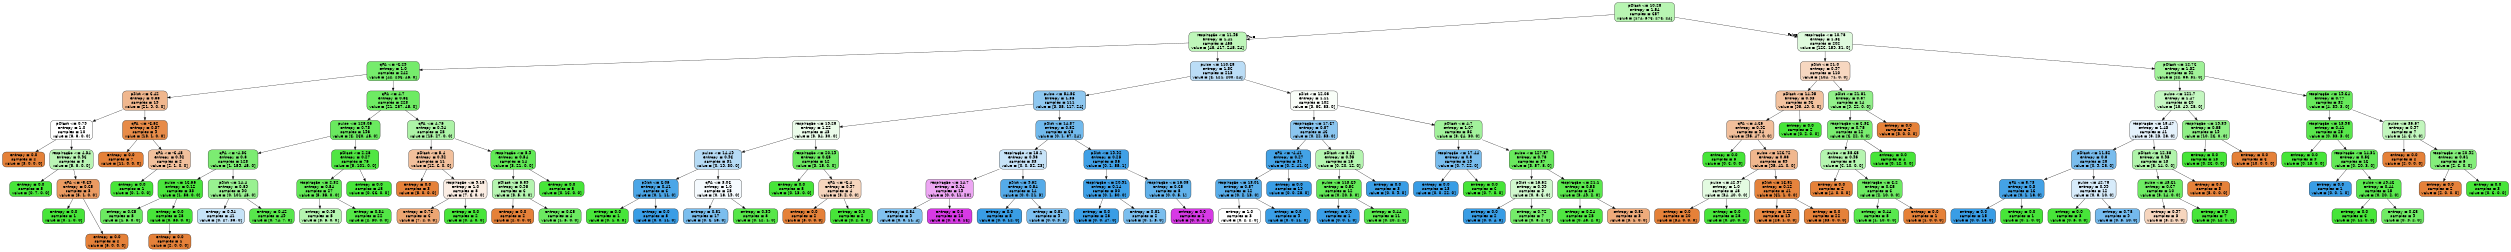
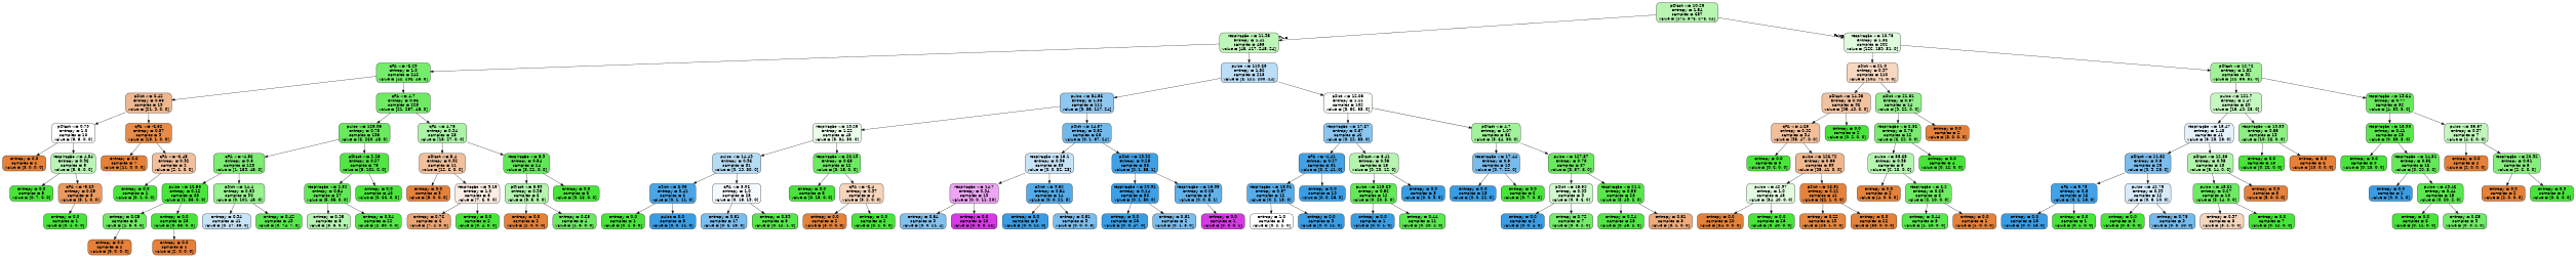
  digraph {
    node [color=black fillcolor="#47e539" fontname=helvetica shape=box style="filled, rounded"]
    edge [fontname=helvetica]
    n1 [fillcolor="#b8f5b2" label="pDiast <= 10.28\nentropy = 1.54\nsamples = 657\nvalue = [174, 576, 276, 24]"]
    n2 [fillcolor="#bef6b9" label="respiração <= 11.95\nentropy = 1.41\nsamples = 455\nvalue = [48, 417, 245, 24]"]
    n3 [fillcolor="#dffadd" label="respiração <= 10.78\nentropy = 1.36\nsamples = 202\nvalue = [126, 159, 31, 0]"]
    n4 [fillcolor="#76ec6c" label="qPA <= -6.29\nentropy = 1.0\nsamples = 242\nvalue = [42, 296, 45, 0]"]
    n5 [fillcolor="#bbddf6" label="pulso <= 110.68\nentropy = 1.36\nsamples = 213\nvalue = [6, 121, 200, 24]"]
    n6 [fillcolor="#f7d7c0" label="pSist <= 21.0\nentropy = 0.97\nsamples = 110\nvalue = [104, 71, 0, 0]"]
    n7 [fillcolor="#a0f298" label="pDiast <= 12.76\nentropy = 1.32\nsamples = 92\nvalue = [22, 88, 31, 0]"]
    n8 [fillcolor="#f0b78e" label="pSist <= 6.42\nentropy = 0.88\nsamples = 19\nvalue = [21, 9, 0, 0]"]
    n9 [fillcolor="#6eeb63" label="qPA <= 4.7\nentropy = 0.86\nsamples = 223\nvalue = [21, 287, 45, 0]"]
    n10 [fillcolor="#8ec7f0" label="pulso <= 54.56\nentropy = 1.35\nsamples = 111\nvalue = [3, 35, 117, 24]"]
    n11 [fillcolor="#f9fef8" label="pSist <= 12.08\nentropy = 1.11\nsamples = 102\nvalue = [3, 86, 83, 0]"]
    n12 [fillcolor="#ffffff" label="pDiast <= 0.79\nentropy = 1.0\nsamples = 10\nvalue = [8, 8, 0, 0]"]
    n13 [fillcolor="#e78b48" label="qPA <= -6.52\nentropy = 0.37\nsamples = 9\nvalue = [13, 1, 0, 0]"]
    n14 [fillcolor="#6aea5f" label="pulso <= 128.05\nentropy = 0.73\nsamples = 198\nvalue = [6, 260, 45, 0]"]
    n15 [fillcolor="#adf3a7" label="qPA <= 4.75\nentropy = 0.94\nsamples = 25\nvalue = [15, 27, 0, 0]"]
    n16 [fillcolor="#e58139" label="entropy = 0.0\nsamples = 2\nvalue = [3, 0, 0, 0]"]
    n17 [fillcolor="#baf5b5" label="respiração <= 4.34\nentropy = 0.96\nsamples = 8\nvalue = [5, 8, 0, 0]"]
    n18 [fillcolor="#e58139" label="entropy = 0.0\nsamples = 7\nvalue = [11, 0, 0, 0]"]
    n19 [fillcolor="#f2c09c" label="qPA <= -6.45\nentropy = 0.92\nsamples = 2\nvalue = [2, 1, 0, 0]"]
    n20 [label="entropy = 0.0\nsamples = 5\nvalue = [0, 7, 0, 0]"]
    n21 [fillcolor="#ea9a61" label="qPA <= -8.69\nentropy = 0.65\nsamples = 3\nvalue = [5, 1, 0, 0]"]
    n22 [label="entropy = 0.0\nsamples = 1\nvalue = [0, 1, 0, 0]"]
    n23 [fillcolor="#e58139" label="entropy = 0.0\nsamples = 2\nvalue = [5, 0, 0, 0]"]
    n24 [label="entropy = 0.0\nsamples = 1\nvalue = [0, 1, 0, 0]"]
    n25 [fillcolor="#e58139" label="entropy = 0.0\nsamples = 1\nvalue = [2, 0, 0, 0]"]
    n26 [fillcolor="#7cec72" label="qPA <= -4.36\nentropy = 0.8\nsamples = 123\nvalue = [1, 159, 45, 0]"]
    n27 [fillcolor="#50e643" label="pDiast <= 2.28\nentropy = 0.27\nsamples = 75\nvalue = [5, 101, 0, 0]"]
    n28 [fillcolor="#f2c09c" label="pDiast <= 5.4\nentropy = 0.92\nsamples = 11\nvalue = [12, 6, 0, 0]"]
    n29 [fillcolor="#61e955" label="respiração <= 5.9\nentropy = 0.54\nsamples = 14\nvalue = [3, 21, 0, 0]"]
    n30 [fillcolor="#4ae53c" label="pulso <= 16.55\nentropy = 0.12\nsamples = 33\nvalue = [1, 58, 0, 0]"]
    n31 [fillcolor="#99f191" label="pSist <= 14.4\nentropy = 0.89\nsamples = 90\nvalue = [0, 101, 45, 0]"]
    n32 [fillcolor="#61e955" label="respiração <= 2.32\nentropy = 0.54\nsamples = 27\nvalue = [5, 35, 0, 0]"]
    n33 [label="entropy = 0.0\nsamples = 48\nvalue = [0, 66, 0, 0]"]
    n34 [fillcolor="#6cea61" label="entropy = 0.65\nsamples = 5\nvalue = [1, 5, 0, 0]"]
    n35 [label="entropy = 0.0\nsamples = 28\nvalue = [0, 53, 0, 0]"]
    n36 [fillcolor="#c6e3f7" label="entropy = 0.94\nsamples = 41\nvalue = [0, 27, 38, 0]"]
    n37 [fillcolor="#58e74c" label="entropy = 0.42\nsamples = 49\nvalue = [0, 74, 7, 0]"]
    n38 [fillcolor="#b5f5b0" label="entropy = 0.95\nsamples = 5\nvalue = [3, 5, 0, 0]"]
    n39 [fillcolor="#53e746" label="entropy = 0.34\nsamples = 22\nvalue = [2, 30, 0, 0]"]
    n40 [fillcolor="#e58139" label="entropy = 0.0\nsamples = 3\nvalue = [5, 0, 0, 0]"]
    n41 [fillcolor="#fbede3" label="respiração <= 9.18\nentropy = 1.0\nsamples = 8\nvalue = [7, 6, 0, 0]"]
    n42 [fillcolor="#b5f5b0" label="pDiast <= 5.89\nentropy = 0.95\nsamples = 6\nvalue = [3, 5, 0, 0]"]
    n43 [label="entropy = 0.0\nsamples = 8\nvalue = [0, 16, 0, 0]"]
    n44 [fillcolor="#eca572" label="entropy = 0.76\nsamples = 6\nvalue = [7, 2, 0, 0]"]
    n45 [label="entropy = 0.0\nsamples = 2\nvalue = [0, 4, 0, 0]"]
    n46 [fillcolor="#e58139" label="entropy = 0.0\nsamples = 2\nvalue = [2, 0, 0, 0]"]
    n47 [fillcolor="#6cea61" label="entropy = 0.65\nsamples = 4\nvalue = [1, 5, 0, 0]"]
    n48 [fillcolor="#ebfcea" label="respiração <= 19.28\nentropy = 1.22\nsamples = 43\nvalue = [3, 34, 30, 0]"]
    n49 [fillcolor="#71b9ec" label="pSist <= 14.37\nentropy = 0.82\nsamples = 68\nvalue = [0, 1, 87, 24]"]
    n50 [fillcolor="#8bc6f0" label="respiração <= 17.67\nentropy = 0.87\nsamples = 46\nvalue = [0, 22, 53, 0]"]
    n51 [fillcolor="#a2f29b" label="pDiast <= 4.7\nentropy = 1.07\nsamples = 56\nvalue = [3, 64, 30, 0]"]
    n52 [fillcolor="#b6dbf5" label="pulso <= 14.49\nentropy = 0.96\nsamples = 31\nvalue = [0, 19, 30, 0]"]
    n53 [fillcolor="#6cea61" label="respiração <= 20.19\nentropy = 0.65\nsamples = 12\nvalue = [3, 15, 0, 0]"]
    n54 [fillcolor="#c7e3f8" label="respiração <= 18.1\nentropy = 0.98\nsamples = 33\nvalue = [0, 0, 32, 23]"]
    n55 [fillcolor="#40a0e6" label="pSist <= 19.92\nentropy = 0.25\nsamples = 35\nvalue = [0, 1, 55, 1]"]
    n56 [fillcolor="#4ba6e7" label="pSist <= 6.05\nentropy = 0.41\nsamples = 6\nvalue = [0, 1, 11, 0]"]
    n57 [fillcolor="#f5fafe" label="qPA <= 3.06\nentropy = 1.0\nsamples = 25\nvalue = [0, 18, 19, 0]"]
    n58 [label="entropy = 0.0\nsamples = 8\nvalue = [0, 13, 0, 0]"]
    n59 [fillcolor="#f6d5bd" label="qPA <= -6.4\nentropy = 0.97\nsamples = 4\nvalue = [3, 2, 0, 0]"]
    n60 [label="entropy = 0.0\nsamples = 1\nvalue = [0, 1, 0, 0]"]
-   n61 [fillcolor="#399de5" label="entropy = 0.0\nsamples = 5\nvalue = [0, 0, 11, 0]"]
+   n61 [fillcolor="#399de5" label="pulso = 0.0\nsamples = 5\nvalue = [0, 0, 11, 0]"]
    n62 [fillcolor="#7bbeee" label="entropy = 0.81\nsamples = 17\nvalue = [0, 6, 18, 0]"]
    n63 [fillcolor="#56e749" label="entropy = 0.39\nsamples = 8\nvalue = [0, 12, 1, 0]"]
    n64 [fillcolor="#e58139" label="entropy = 0.0\nsamples = 2\nvalue = [3, 0, 0, 0]"]
    n65 [label="entropy = 0.0\nsamples = 2\nvalue = [0, 2, 0, 0]"]
    n66 [fillcolor="#eda6f3" label="respiração <= 14.7\nentropy = 0.94\nsamples = 19\nvalue = [0, 0, 11, 20]"]
    n67 [fillcolor="#55abe9" label="pSist <= 9.52\nentropy = 0.54\nsamples = 14\nvalue = [0, 0, 21, 3]"]
    n68 [fillcolor="#3d9fe6" label="respiração <= 20.91\nentropy = 0.14\nsamples = 30\nvalue = [0, 1, 50, 0]"]
    n69 [fillcolor="#61b1ea" label="respiração <= 15.08\nentropy = 0.65\nsamples = 5\nvalue = [0, 0, 5, 1]"]
    n70 [fillcolor="#81c1ee" label="entropy = 0.84\nsamples = 9\nvalue = [0, 0, 11, 4]"]
    n71 [fillcolor="#d739e5" label="entropy = 0.0\nsamples = 10\nvalue = [0, 0, 0, 16]"]
    n72 [fillcolor="#399de5" label="entropy = 0.0\nsamples = 5\nvalue = [0, 0, 12, 0]"]
    n73 [fillcolor="#7bbeee" label="entropy = 0.81\nsamples = 9\nvalue = [0, 0, 9, 3]"]
    n74 [fillcolor="#399de5" label="entropy = 0.0\nsamples = 28\nvalue = [0, 0, 47, 0]"]
    n75 [fillcolor="#7bbeee" label="entropy = 0.81\nsamples = 2\nvalue = [0, 1, 3, 0]"]
    n76 [fillcolor="#d739e5" label="entropy = 0.0\nsamples = 1\nvalue = [0, 0, 0, 1]"]
    n77 [fillcolor="#43a2e6" label="qPA <= -4.41\nentropy = 0.27\nsamples = 31\nvalue = [0, 2, 41, 0]"]
    n78 [fillcolor="#b5f5b0" label="pDiast <= 8.41\nentropy = 0.95\nsamples = 15\nvalue = [0, 20, 12, 0]"]
    n79 [fillcolor="#78bced" label="respiração <= 17.44\nentropy = 0.8\nsamples = 19\nvalue = [0, 7, 22, 0]"]
    n80 [fillcolor="#69ea5d" label="pulso <= 127.57\nentropy = 0.78\nsamples = 37\nvalue = [3, 57, 8, 0]"]
    n81 [fillcolor="#57ace9" label="respiração <= 13.01\nentropy = 0.57\nsamples = 12\nvalue = [0, 2, 13, 0]"]
    n82 [fillcolor="#399de5" label="entropy = 0.0\nsamples = 19\nvalue = [0, 0, 28, 0]"]
    n83 [fillcolor="#63e957" label="pulso <= 113.69\nentropy = 0.56\nsamples = 12\nvalue = [0, 20, 3, 0]"]
    n84 [fillcolor="#399de5" label="entropy = 0.0\nsamples = 3\nvalue = [0, 0, 9, 0]"]
    n85 [fillcolor="#ffffff" label="entropy = 1.0\nsamples = 3\nvalue = [0, 2, 2, 0]"]
    n86 [fillcolor="#399de5" label="entropy = 0.0\nsamples = 9\nvalue = [0, 0, 11, 0]"]
    n87 [fillcolor="#399de5" label="entropy = 0.0\nsamples = 1\nvalue = [0, 0, 1, 0]"]
    n88 [fillcolor="#59e84d" label="entropy = 0.44\nsamples = 11\nvalue = [0, 20, 2, 0]"]
    n89 [fillcolor="#399de5" label="entropy = 0.0\nsamples = 13\nvalue = [0, 0, 22, 0]"]
    n90 [label="entropy = 0.0\nsamples = 6\nvalue = [0, 7, 0, 0]"]
    n91 [fillcolor="#d1f8ce" label="pSist <= 15.52\nentropy = 0.99\nsamples = 9\nvalue = [0, 8, 6, 0]"]
    n92 [fillcolor="#59e84c" label="respiração <= 21.1\nentropy = 0.53\nsamples = 28\nvalue = [3, 49, 2, 0]"]
    n93 [fillcolor="#399de5" label="entropy = 0.0\nsamples = 2\nvalue = [0, 0, 4, 0]"]
    n94 [fillcolor="#75ec6a" label="entropy = 0.72\nsamples = 7\nvalue = [0, 8, 2, 0]"]
    n95 [fillcolor="#4fe641" label="entropy = 0.24\nsamples = 25\nvalue = [0, 48, 2, 0]"]
    n96 [fillcolor="#eeab7b" label="entropy = 0.81\nsamples = 3\nvalue = [3, 1, 0, 0]"]
    n97 [fillcolor="#f2c29f" label="pDiast <= 14.95\nentropy = 0.93\nsamples = 96\nvalue = [95, 49, 0, 0]"]
    n98 [fillcolor="#92f08a" label="pSist <= 21.81\nentropy = 0.87\nsamples = 14\nvalue = [9, 22, 0, 0]"]
    n99 [fillcolor="#c5f7c1" label="pulso <= 121.7\nentropy = 1.47\nsamples = 60\nvalue = [18, 49, 28, 0]"]
    n100 [fillcolor="#66e95a" label="respiração <= 19.64\nentropy = 0.77\nsamples = 32\nvalue = [4, 39, 3, 0]"]
    n101 [fillcolor="#f2bf9b" label="qPA <= 4.65\nentropy = 0.92\nsamples = 94\nvalue = [95, 47, 0, 0]"]
    n102 [label="entropy = 0.0\nsamples = 2\nvalue = [0, 2, 0, 0]"]
    n103 [fillcolor="#79ec6f" label="respiração <= 6.36\nentropy = 0.75\nsamples = 12\nvalue = [6, 22, 0, 0]"]
    n104 [fillcolor="#e58139" label="entropy = 0.0\nsamples = 2\nvalue = [3, 0, 0, 0]"]
    n105 [label="entropy = 0.0\nsamples = 5\nvalue = [0, 6, 0, 0]"]
    n106 [fillcolor="#f0b78e" label="pulso <= 126.72\nentropy = 0.88\nsamples = 89\nvalue = [95, 41, 0, 0]"]
    n107 [fillcolor="#e3fbe1" label="pulso <= 42.97\nentropy = 1.0\nsamples = 48\nvalue = [34, 40, 0, 0]"]
    n108 [fillcolor="#e5833c" label="pSist <= 16.81\nentropy = 0.12\nsamples = 41\nvalue = [61, 1, 0, 0]"]
    n109 [fillcolor="#e58139" label="entropy = 0.0\nsamples = 20\nvalue = [34, 0, 0, 0]"]
    n110 [label="entropy = 0.0\nsamples = 28\nvalue = [0, 40, 0, 0]"]
    n111 [fillcolor="#e68640" label="entropy = 0.22\nsamples = 19\nvalue = [28, 1, 0, 0]"]
    n112 [fillcolor="#e58139" label="entropy = 0.0\nsamples = 22\nvalue = [33, 0, 0, 0]"]
    n113 [fillcolor="#b5f5b0" label="pulso <= 35.65\nentropy = 0.95\nsamples = 8\nvalue = [6, 10, 0, 0]"]
    n114 [label="entropy = 0.0\nsamples = 4\nvalue = [0, 12, 0, 0]"]
    n115 [fillcolor="#e58139" label="entropy = 0.0\nsamples = 2\nvalue = [4, 0, 0, 0]"]
    n116 [fillcolor="#6cea61" label="respiração <= 6.2\nentropy = 0.65\nsamples = 6\nvalue = [2, 10, 0, 0]"]
    n117 [fillcolor="#59e84d" label="entropy = 0.44\nsamples = 5\nvalue = [1, 10, 0, 0]"]
    n118 [fillcolor="#e58139" label="entropy = 0.0\nsamples = 1\nvalue = [1, 0, 0, 0]"]
    n119 [fillcolor="#e4f1fb" label="respiração <= 18.47\nentropy = 1.43\nsamples = 41\nvalue = [8, 23, 28, 0]"]
    n120 [fillcolor="#8eef85" label="respiração <= 19.39\nentropy = 0.85\nsamples = 19\nvalue = [10, 26, 0, 0]"]
    n121 [fillcolor="#58e74b" label="respiração <= 13.98\nentropy = 0.41\nsamples = 25\nvalue = [0, 33, 3, 0]"]
    n122 [fillcolor="#c2f6bd" label="pulso <= 35.57\nentropy = 0.97\nsamples = 7\nvalue = [4, 6, 0, 0]"]
    n123 [fillcolor="#79bced" label="pDiast <= 11.52\nentropy = 0.8\nsamples = 28\nvalue = [0, 9, 28, 0]"]
    n124 [fillcolor="#b0f4aa" label="pDiast <= 12.38\nentropy = 0.95\nsamples = 13\nvalue = [8, 14, 0, 0]"]
    n125 [label="entropy = 0.0\nsamples = 13\nvalue = [0, 26, 0, 0]"]
    n126 [fillcolor="#e58139" label="entropy = 0.0\nsamples = 6\nvalue = [10, 0, 0, 0]"]
    n127 [fillcolor="#44a2e6" label="qPA <= 8.73\nentropy = 0.3\nsamples = 16\nvalue = [0, 1, 18, 0]"]
    n128 [fillcolor="#d7ebfa" label="pulso <= 42.78\nentropy = 0.99\nsamples = 12\nvalue = [0, 8, 10, 0]"]
    n129 [fillcolor="#6eeb63" label="pulso <= 43.61\nentropy = 0.67\nsamples = 10\nvalue = [3, 14, 0, 0]"]
    n130 [fillcolor="#e58139" label="entropy = 0.0\nsamples = 3\nvalue = [5, 0, 0, 0]"]
    n131 [fillcolor="#399de5" label="entropy = 0.0\nsamples = 15\nvalue = [0, 0, 18, 0]"]
    n132 [label="entropy = 0.0\nsamples = 1\nvalue = [0, 1, 0, 0]"]
    n133 [label="entropy = 0.0\nsamples = 3\nvalue = [0, 5, 0, 0]"]
    n134 [fillcolor="#74baed" label="entropy = 0.78\nsamples = 9\nvalue = [0, 3, 10, 0]"]
    n135 [fillcolor="#f6d5bd" label="entropy = 0.97\nsamples = 3\nvalue = [3, 2, 0, 0]"]
    n136 [label="entropy = 0.0\nsamples = 7\nvalue = [0, 12, 0, 0]"]
    n137 [label="entropy = 0.0\nsamples = 9\nvalue = [0, 13, 0, 0]"]
    n138 [fillcolor="#63e957" label="respiração <= 14.31\nentropy = 0.56\nsamples = 16\nvalue = [0, 20, 3, 0]"]
    n139 [fillcolor="#e58139" label="entropy = 0.0\nsamples = 2\nvalue = [2, 0, 0, 0]"]
    n140 [fillcolor="#84ee7b" label="respiração <= 20.92\nentropy = 0.81\nsamples = 5\nvalue = [2, 6, 0, 0]"]
    n141 [fillcolor="#399de5" label="entropy = 0.0\nsamples = 1\nvalue = [0, 0, 1, 0]"]
    n142 [fillcolor="#59e84d" label="pulso <= 49.46\nentropy = 0.44\nsamples = 15\nvalue = [0, 20, 2, 0]"]
    n143 [label="entropy = 0.0\nsamples = 6\nvalue = [0, 11, 0, 0]"]
    n144 [fillcolor="#70eb65" label="entropy = 0.68\nsamples = 9\nvalue = [0, 9, 2, 0]"]
    n145 [fillcolor="#e58139" label="entropy = 0.0\nsamples = 2\nvalue = [2, 0, 0, 0]"]
    n146 [label="entropy = 0.0\nsamples = 3\nvalue = [0, 6, 0, 0]"]
    n1 -> n2 [headlabel=True labelangle=45 labeldistance=2.5]
    n1 -> n3 [headlabel=False labelangle=-45 labeldistance=2.5]
    n2 -> n4
    n2 -> n5
    n3 -> n6
    n3 -> n7
    n4 -> n8
    n4 -> n9
    n5 -> n10
    n5 -> n11
    n6 -> n97
    n6 -> n98
    n7 -> n99
    n7 -> n100
    n8 -> n12
    n8 -> n13
    n9 -> n14
    n9 -> n15
    n10 -> n48
    n10 -> n49
    n11 -> n50
    n11 -> n51
    n12 -> n16
    n12 -> n17
    n13 -> n18
    n13 -> n19
    n14 -> n26
    n14 -> n27
    n15 -> n28
    n15 -> n29
    n17 -> n20
    n17 -> n21
    n19 -> n24
    n21 -> n22
-   n21 -> n23
+   n34 -> n23
    n26 -> n30
    n26 -> n31
    n27 -> n32
    n27 -> n33
    n28 -> n40
    n28 -> n41
    n29 -> n42
    n29 -> n43
    n30 -> n34
    n30 -> n35
    n31 -> n36
    n31 -> n37
    n32 -> n38
    n32 -> n39
    n35 -> n25
    n41 -> n44
    n41 -> n45
    n42 -> n46
    n42 -> n47
    n48 -> n52
    n48 -> n53
    n49 -> n54
    n49 -> n55
    n50 -> n77
    n50 -> n78
    n51 -> n79
    n51 -> n80
    n52 -> n56
    n52 -> n57
    n53 -> n58
    n53 -> n59
    n54 -> n66
    n54 -> n67
    n55 -> n68
    n55 -> n69
    n56 -> n60
    n56 -> n61
    n57 -> n62
    n57 -> n63
    n59 -> n64
    n59 -> n65
    n66 -> n70
    n66 -> n71
    n67 -> n72
    n67 -> n73
    n68 -> n74
    n68 -> n75
    n69 -> n76
    n77 -> n81
    n77 -> n82
    n78 -> n83
    n78 -> n84
    n79 -> n89
    n79 -> n90
    n80 -> n91
    n80 -> n92
    n81 -> n85
    n81 -> n86
    n83 -> n87
    n83 -> n88
    n91 -> n93
    n91 -> n94
    n92 -> n95
    n92 -> n96
    n97 -> n101
    n97 -> n102
    n98 -> n103
    n98 -> n104
    n99 -> n119
    n99 -> n120
    n100 -> n121
    n100 -> n122
    n101 -> n105
    n101 -> n106
    n103 -> n113
    n103 -> n114
    n106 -> n107
    n106 -> n108
    n107 -> n109
    n107 -> n110
    n108 -> n111
    n108 -> n112
    n113 -> n115
    n113 -> n116
    n116 -> n117
    n116 -> n118
    n119 -> n123
    n119 -> n124
    n120 -> n125
    n120 -> n126
    n121 -> n137
    n121 -> n138
    n122 -> n139
    n122 -> n140
    n123 -> n127
    n123 -> n128
    n124 -> n129
    n124 -> n130
    n127 -> n131
    n127 -> n132
    n128 -> n133
    n128 -> n134
    n129 -> n135
    n129 -> n136
    n138 -> n141
    n138 -> n142
    n140 -> n145
    n140 -> n146
    n142 -> n143
    n142 -> n144
  }
